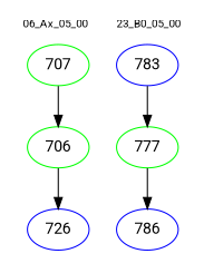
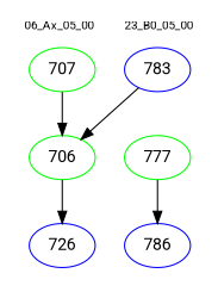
  digraph {
    fontname=Roboto
    node [color=green fontname=Roboto]
    edge [color=black fontname=Roboto]
    n1 [label=707]
    n2 [label=706]
    n3 [color=blue label=726]
    n4 [color=blue label=783]
    n5 [label=777]
    n6 [color=blue label=786]
    subgraph cluster_1 {
      color=white
      fontsize=10
      label="06_Ax_05_00"
      n1
      n2
      n3
    }
    subgraph cluster_2 {
      color=white
      fontsize=10
      label="23_B0_05_00"
      n4
      n5
      n6
    }
    n1 -> n2
    n2 -> n3
-   n4 -> n5
+   n4 -> n2
    n5 -> n6
  }
